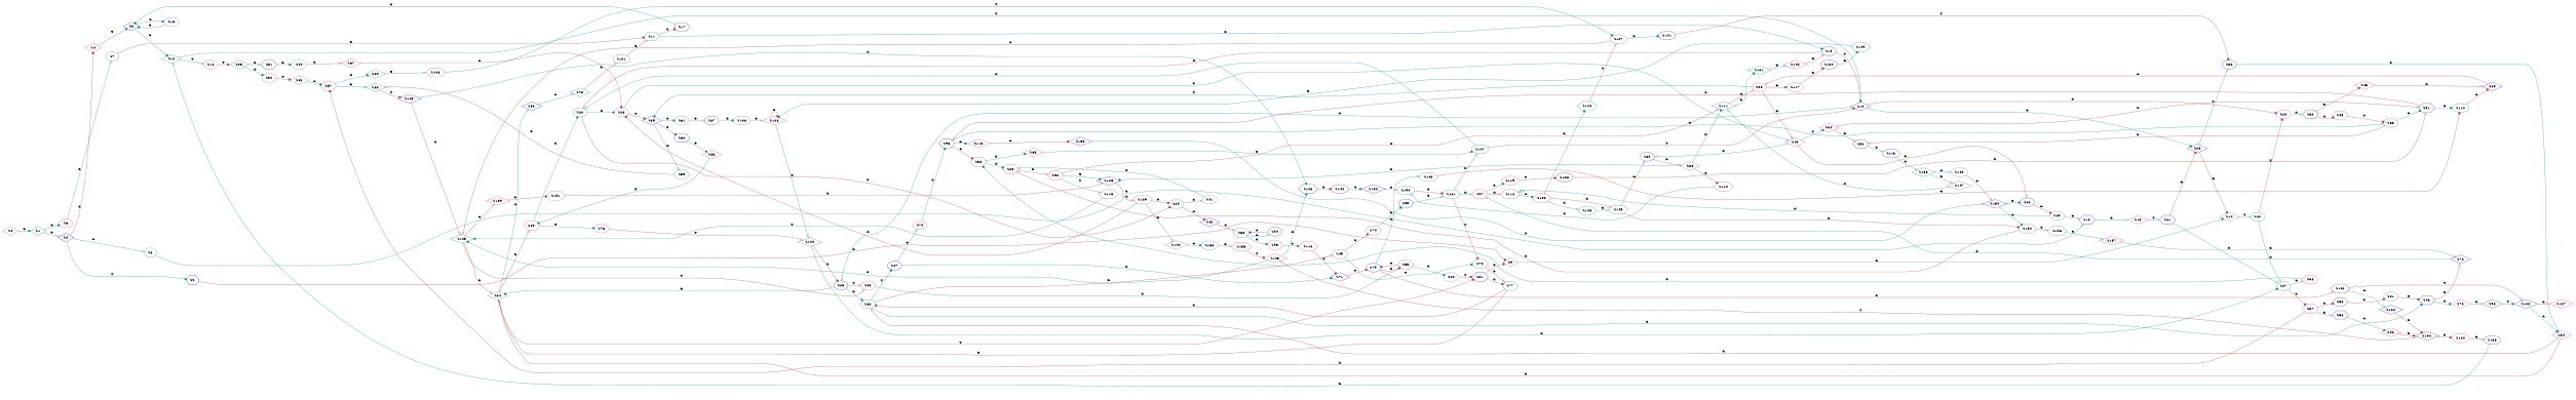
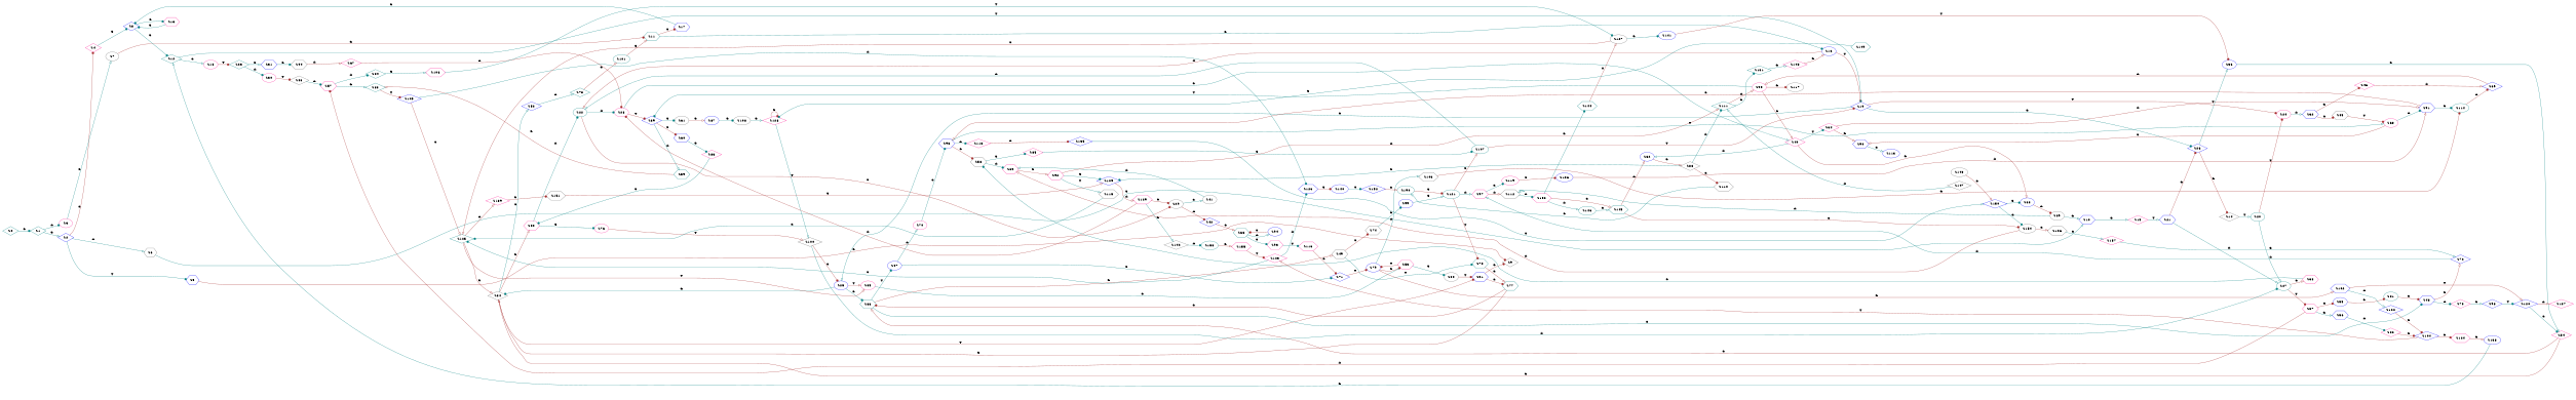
  strict digraph {
    rankdir=LR
    node [color=blue shape=diamond]
    edge [arrowhead=dot color=teal]
    S0 [color=teal]
    S1 [color=teal]
    S2
    S3 [color=deeppink shape=ellipse]
    S4 [color=deeppink]
    S5 [shape=hexagon]
    S6 [color=gray40 shape=hexagon]
    S7 [color=gray40 shape=ellipse]
    S8
    S9 [color=gray40]
    S10 [shape=hexagon]
    S11 [color=teal shape=hexagon]
    S12 [color=teal]
-   S13 [color=gray40 shape=hexagon]
+   S13 [color=deeppink shape=hexagon]
    S14 [color=gray40]
    S15 [color=deeppink]
    S16 [shape=ellipse]
    S17 [shape=hexagon]
    S18 [color=deeppink shape=ellipse]
    S19
    S20 [color=teal shape=ellipse]
    S21 [shape=hexagon]
    S22 [color=teal shape=ellipse]
    S23 [color=teal]
    S24 [color=deeppink shape=ellipse]
    S25 [shape=ellipse]
    S26
    S27 [color=teal shape=ellipse]
    S28 [color=deeppink shape=ellipse]
    S29 [color=gray40 shape=ellipse]
    S30 [color=deeppink shape=ellipse]
    S31 [shape=hexagon]
    S32 [shape=hexagon]
    S33 [color=teal shape=hexagon]
    S34 [color=gray40]
    S35 [color=deeppink shape=ellipse]
    S36 [shape=ellipse]
    S37 [color=deeppink shape=hexagon]
    S38 [color=deeppink shape=hexagon]
    S39
    S40 [color=deeppink]
    S41 [color=gray40 shape=ellipse]
    S42
    S43 [color=gray40]
    S44 [color=gray40 shape=hexagon]
    S45 [color=gray40 shape=hexagon]
    S46 [color=deeppink]
    S47 [shape=ellipse]
    S48 [shape=hexagon]
    S49 [color=gray40 shape=hexagon]
    S50 [color=deeppink shape=hexagon]
    S51 [shape=hexagon]
    S52
    S53 [color=deeppink shape=hexagon]
    S54 [color=deeppink]
    S55 [shape=ellipse]
    S56 [shape=hexagon]
    S57 [color=deeppink shape=hexagon]
    S58 [color=gray40 shape=hexagon]
    S59 [color=teal shape=hexagon]
    S60 [shape=hexagon]
    S61 [color=gray40 shape=ellipse]
    S62 [shape=ellipse]
    S63 [shape=ellipse]
    S64 [color=deeppink]
    S65 [color=deeppink shape=hexagon]
    S66 [color=teal shape=hexagon]
    S67 [color=deeppink]
    S68 [color=deeppink shape=ellipse]
    S69
    S70 [color=deeppink shape=ellipse]
    S71
    S72
    S73 [color=deeppink]
    S74 [color=gray40 shape=hexagon]
    S75 [color=teal shape=hexagon]
    S76 [color=deeppink shape=ellipse]
    S77 [color=teal shape=hexagon]
    S78 [color=teal]
    S79 [shape=ellipse]
    S80 [color=gray40 shape=ellipse]
    S81 [color=teal shape=ellipse]
    S82 [color=deeppink]
    S83 [color=teal]
    S84 [color=teal]
    S85 [color=deeppink]
    S86 [color=deeppink]
    S87 [shape=ellipse]
    S88 [color=gray40]
    S89 [color=gray40 shape=ellipse]
    S90 [shape=hexagon]
    S91 [shape=hexagon]
    S92 [color=deeppink shape=hexagon]
    S93 [color=deeppink shape=hexagon]
    S94 [shape=ellipse]
    S95 [color=deeppink shape=ellipse]
    S96 [shape=hexagon]
    S97 [color=deeppink shape=hexagon]
    S98
    S99 [shape=ellipse]
    S100 [color=gray40]
    S101 [color=teal shape=ellipse]
    S102 [shape=hexagon]
    S103 [color=gray40 shape=hexagon]
    S104
    S105
    S106 [color=deeppink shape=hexagon]
    S107 [color=teal shape=ellipse]
    S108 [color=gray40 shape=ellipse]
    S109
    S110 [color=gray40 shape=hexagon]
    S111 [color=teal]
    S112 [color=gray40 shape=hexagon]
    S113 [shape=ellipse]
    S114 [color=teal shape=ellipse]
    S115 [color=gray40 shape=hexagon]
    S116 [color=deeppink shape=hexagon]
    S117 [color=gray40 shape=ellipse]
    S118 [color=deeppink]
    S119 [color=deeppink shape=ellipse]
    S120
    S121 [color=teal shape=ellipse]
    S122
    S123 [color=deeppink]
    S124 [color=deeppink shape=hexagon]
    S125 [color=teal]
    S126 [shape=hexagon]
    S127 [color=gray40 shape=ellipse]
    S128 [color=deeppink]
    S129 [color=deeppink shape=hexagon]
    n131 [color=teal label=S190 shape=ellipse]
    S131 [color=teal]
    S132 [color=deeppink shape=hexagon]
-   S133 [color=teal]
-   S134 [shape=ellipse]
    S135
    S136 [shape=ellipse]
    S137 [color=deeppink]
    S138 [shape=ellipse]
    S139 [color=deeppink]
    S140 [shape=ellipse]
    S141 [shape=ellipse]
    S142 [color=gray40]
    S143 [color=deeppink]
    S144 [color=teal shape=hexagon]
    S145 [color=teal shape=hexagon]
    S146 [color=teal shape=ellipse]
    S147 [color=gray40]
    S148 [color=gray40 shape=ellipse]
    S149 [color=teal shape=hexagon]
    S150
    S151 [color=gray40 shape=hexagon]
    S152
    S153 [color=teal shape=ellipse]
    S154 [color=gray40 shape=ellipse]
    S155 [color=deeppink shape=hexagon]
    S156 [color=gray40 shape=hexagon]
    S157 [color=deeppink]
    S0 -> S1 [label=C]
    S1 -> S2 [arrowhead=onormal label=G]
    S1 -> S3 [label=A]
    S2 -> S4 [color=brown label=C]
    S2 -> S5 [label=T]
    S2 -> S6 [arrowhead=onormal label=A]
    S3 -> S7 [arrowhead=onormal label=C]
    S4 -> S8 [label=G]
    S5 -> S9 [color=brown label=G]
    S6 -> S10 [arrowhead=onormal label=G]
    S7 -> S11 [color=brown label=G]
    S8 -> S12 [label=G]
    S8 -> S13 [label=C]
-   S9 -> S14 [label=G]
    S10 -> S15 [arrowhead=onormal label=G]
    S11 -> S16 [label=G]
    S11 -> S17 [color=brown label=C]
    S12 -> S18 [arrowhead=onormal label=C]
    S12 -> S19 [label=T]
    S13 -> S8 [label=G]
    S14 -> S20 [arrowhead=onormal label=T]
    S15 -> S21 [arrowhead=onormal label=T]
    S16 -> S19 [arrowhead=onormal color=brown label=T]
    S16 -> S22 [arrowhead=onormal color=brown label=A]
    S17 -> S8 [label=G]
    S18 -> S23 [color=brown label=T]
    S19 -> S24 [color=brown label=T]
    S19 -> S25 [arrowhead=onormal label=C]
    S19 -> S26 [label=G]
    S20 -> S24 [color=brown label=T]
    S20 -> S27 [arrowhead=onormal label=A]
    S21 -> S26 [color=brown label=G]
    S21 -> S27 [arrowhead=onormal label=A]
    S22 -> S28 [label=A]
    S22 -> S29 [color=brown label=C]
    S23 -> S30 [label=A]
    S23 -> S31 [arrowhead=onormal label=G]
    S24 -> S32 [arrowhead=onormal label=A]
    S25 -> S33 [label=C]
    S25 -> S34 [label=G]
    S25 -> S35 [arrowhead=onormal color=brown label=T]
    S26 -> S14 [color=brown label=G]
    S26 -> S36 [arrowhead=onormal label=T]
    S27 -> S37 [color=brown label=T]
    S27 -> S38 [arrowhead=onormal color=brown label=C]
    S28 -> S39 [color=brown label=T]
    S28 -> S40 [arrowhead=onormal label=C]
    S29 -> S41 [arrowhead=onormal label=C]
    S29 -> S42 [color=brown label=A]
    S30 -> S43 [color=brown label=T]
    S31 -> S44 [label=G]
    S32 -> S45 [color=brown label=C]
    S32 -> S46 [color=brown label=G]
    S33 -> S47 [label=T]
    S33 -> S48 [label=C]
    S33 -> S49 [arrowhead=onormal color=brown label=G]
    S34 -> S50 [arrowhead=onormal color=brown label=G]
    S34 -> S51 [color=brown label=T]
    S34 -> S52 [arrowhead=onormal label=C]
    S35 -> S53 [arrowhead=onormal label=C]
    S36 -> S54 [arrowhead=onormal label=C]
    S37 -> S55 [color=brown label=C]
    S37 -> S56 [arrowhead=onormal label=G]
    S37 -> S57 [color=brown label=A]
    S38 -> S58 [label=C]
    S39 -> S59 [arrowhead=onormal label=A]
    S39 -> S60 [color=brown label=C]
    S39 -> S61 [label=G]
    S40 -> S62 [arrowhead=onormal label=A]
    S40 -> S63 [arrowhead=onormal color=brown label=G]
    S40 -> S64 [label=T]
    S41 -> S65 [arrowhead=onormal label=A]
    S42 -> S66 [arrowhead=onormal color=brown label=C]
    S43 -> S57 [label=A]
    S44 -> S67 [arrowhead=onormal color=brown label=A]
    S45 -> S68 [color=brown label=T]
    S46 -> S69 [arrowhead=onormal color=brown label=A]
    S47 -> S70 [arrowhead=onormal label=A]
    S47 -> S71 [label=C]
    S48 -> S72 [arrowhead=onormal color=brown label=G]
-   S48 -> S73 [label=T]
+   S48 -> S73 [label=A]
    S49 -> S74 [color=brown label=C]
    S49 -> S75 [label=T]
    S50 -> S22 [label=A]
    S50 -> S76 [label=G]
    S51 -> S9 [color=brown label=G]
    S51 -> S77 [color=brown label=C]
    S52 -> S78 [arrowhead=onormal label=A]
    S53 -> S79 [color=brown label=T]
    S53 -> S80 [label=G]
    S54 -> S33 [arrowhead=onormal color=brown label=C]
    S54 -> S34 [arrowhead=onormal color=brown label=G]
    S55 -> S81 [color=brown label=C]
    S56 -> S82 [label=A]
    S57 -> S83 [arrowhead=onormal label=G]
    S57 -> S84 [label=A]
    S58 -> S65 [label=A]
    S58 -> S85 [label=G]
    S59 -> S83 [arrowhead=onormal color=brown label=G]
    S60 -> S86 [label=G]
    S61 -> S87 [arrowhead=onormal color=brown label=G]
    S62 -> S88 [arrowhead=onormal color=brown label=G]
    S63 -> S89 [color=brown label=A]
    S64 -> S90 [arrowhead=onormal color=brown label=G]
    S64 -> S91 [arrowhead=onormal color=brown label=A]
    S65 -> S92 [arrowhead=onormal color=brown label=G]
    S66 -> S93 [label=C]
    S66 -> S94 [arrowhead=onormal label=A]
    S67 -> S28 [color=brown label=A]
    S68 -> S90 [arrowhead=onormal color=brown label=G]
    S68 -> S91 [label=A]
    S69 -> S95 [arrowhead=onormal color=brown label=A]
    S70 -> S96 [label=C]
    S71 -> S79 [color=brown label=T]
    S72 -> S97 [arrowhead=onormal label=A]
    S73 -> S98 [arrowhead=onormal label=G]
    S74 -> S99 [label=C]
    S75 -> S77 [arrowhead=onormal color=brown label=C]
    S76 -> S100 [arrowhead=onormal color=brown label=T]
    S77 -> S33 [color=brown label=C]
    S77 -> S34 [arrowhead=onormal color=brown label=G]
    S78 -> S101 [arrowhead=onormal color=brown label=C]
    S79 -> S53 [color=brown label=C]
    S79 -> S102 [arrowhead=onormal color=brown label=G]
    S79 -> S103 [arrowhead=onormal label=A]
    S80 -> S51 [color=brown label=T]
    S81 -> S48 [color=brown label=C]
    S82 -> S104 [color=brown label=G]
    S83 -> S105 [color=brown label=T]
    S84 -> S106 [arrowhead=onormal label=G]
    S85 -> S107 [label=G]
    S86 -> S50 [label=G]
    S87 -> S108 [label=G]
    S88 -> S109 [label=G]
    S88 -> S110 [color=brown label=C]
    S88 -> S111 [label=A]
    S89 -> S10 [arrowhead=onormal label=G]
    S89 -> S112 [arrowhead=onormal label=A]
    S90 -> S113 [arrowhead=onormal label=C]
    S91 -> S96 [arrowhead=onormal color=brown label=C]
    S91 -> S114 [label=G]
    S92 -> S109 [label=G]
    S92 -> S111 [arrowhead=onormal color=brown label=A]
    S92 -> S115 [arrowhead=onormal label=T]
    S93 -> S116 [label=T]
    S94 -> S66 [color=brown label=C]
    S95 -> S39 [label=T]
    S95 -> S40 [arrowhead=onormal color=brown label=C]
    S95 -> S117 [color=brown label=G]
    S96 -> S58 [color=brown label=C]
    S96 -> S68 [arrowhead=onormal label=T]
    S96 -> S118 [label=A]
    S97 -> S112 [arrowhead=onormal color=brown label=A]
    S97 -> S119 [label=C]
    S98 -> S120 [label=T]
    S99 -> S121 [arrowhead=onormal label=G]
    S100 -> S25 [color=brown label=C]
    S100 -> S27 [label=A]
    S101 -> S11 [arrowhead=onormal color=brown label=G]
    S102 -> S120 [arrowhead=onormal color=brown label=T]
    S102 -> S122 [arrowhead=onormal label=A]
    S103 -> S114 [color=brown label=G]
    S104 -> S123 [arrowhead=onormal color=brown label=T]
    S104 -> S124 [color=brown label=C]
    S105 -> S125 [arrowhead=onormal color=brown label=C]
    S105 -> S126 [label=A]
    S106 -> S127 [label=T]
    S107 -> S19 [color=brown label=T]
    S107 -> S22 [arrowhead=onormal label=A]
    S108 -> S128 [arrowhead=onormal label=G]
    S109 -> S129 [arrowhead=onormal color=brown label=A]
    S110 -> n131 [arrowhead=onormal label=C]
    S111 -> S95 [arrowhead=onormal color=brown label=A]
    S111 -> S131 [label=C]
    S112 -> S132 [label=A]
-   S113 -> S133 [arrowhead=onormal label=A]
    S114 -> S69 [color=brown label=A]
    S115 -> S125 [label=C]
    S116 -> S71 [color=brown label=C]
-   S117 -> S134 [color=brown label=G]
    S118 -> S135 [color=brown label=A]
-   S119 -> S136 [color=brown label=T]
+   S119 -> S136 [color=brown label=C]
    S120 -> S54 [label=C]
    S120 -> S137 [arrowhead=onormal color=brown label=A]
    S121 -> S75 [color=brown label=T]
    S121 -> S97 [arrowhead=onormal label=A]
    S121 -> S107 [arrowhead=onormal color=brown label=G]
    S122 -> S104 [color=brown label=G]
    S123 -> S125 [label=C]
    S123 -> S126 [label=A]
    S124 -> S138 [arrowhead=onormal color=brown label=G]
    S125 -> S34 [arrowhead=onormal color=brown label=G]
    S125 -> S35 [arrowhead=onormal color=brown label=T]
    S125 -> S139 [arrowhead=onormal color=brown label=A]
    S126 -> S140 [color=brown label=G]
    S127 -> S125 [arrowhead=onormal color=brown label=C]
    S127 -> S141 [label=G]
    S128 -> S100 [arrowhead=onormal label=T]
    S128 -> S128 [color=brown label=G]
    S129 -> S28 [color=brown label=A]
    S129 -> S29 [color=brown label=C]
    S129 -> S142 [arrowhead=onormal label=G]
    n131 -> S121 [color=brown label=G]
    S131 -> S143 [arrowhead=onormal label=G]
    S132 -> S144 [label=G]
    S132 -> S145 [arrowhead=onormal color=brown label=C]
    S132 -> S146 [arrowhead=onormal label=A]
-   S133 -> S147 [arrowhead=onormal label=G]
-   S133 -> S148 [arrowhead=onormal label=A]
-   S134 -> S149 [label=G]
    S135 -> S150 [arrowhead=onormal label=C]
    S136 -> S91 [arrowhead=onormal color=brown label=A]
    S138 -> S12 [arrowhead=onormal label=G]
    S139 -> S151 [color=brown label=G]
    S140 -> S152 [label=C]
    S141 -> S36 [color=brown label=T]
    S142 -> S153 [label=A]
    S143 -> S16 [arrowhead=onormal color=brown label=G]
    S144 -> S127 [arrowhead=onormal color=brown label=T]
    S145 -> S62 [arrowhead=onormal color=brown label=A]
    S145 -> S154 [color=brown label=C]
    S146 -> S145 [arrowhead=onormal label=C]
    S147 -> S111 [arrowhead=onormal label=A]
    S148 -> S150 [arrowhead=onormal color=brown label=C]
    S149 -> S128 [label=G]
    S150 -> S63 [label=G]
    S150 -> S154 [label=C]
    S151 -> S109 [arrowhead=onormal color=brown label=G]
    S152 -> n131 [arrowhead=onormal color=brown label=C]
    S153 -> S155 [arrowhead=onormal color=brown label=G]
    S154 -> S65 [arrowhead=onormal color=brown label=A]
    S154 -> S156 [arrowhead=onormal color=brown label=C]
    S155 -> S123 [color=brown label=T]
    S156 -> S157 [arrowhead=onormal label=C]
    S157 -> S72 [arrowhead=onormal label=G]
  }
